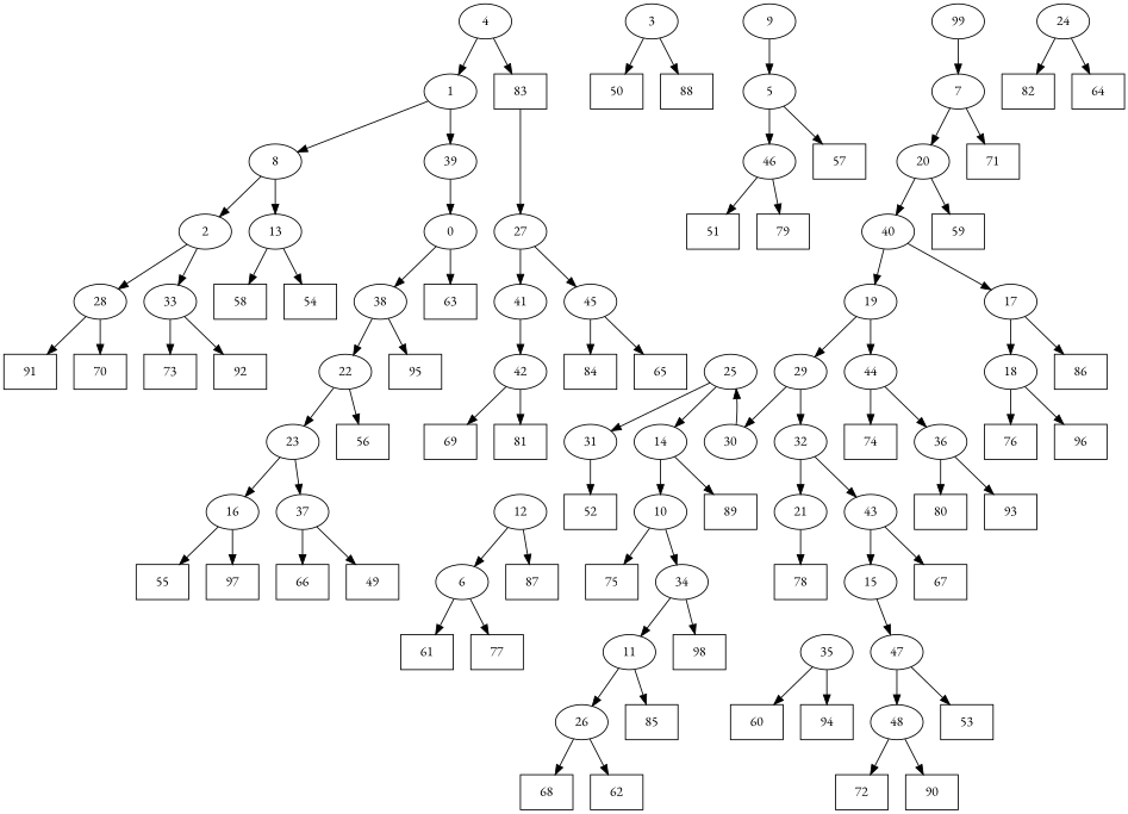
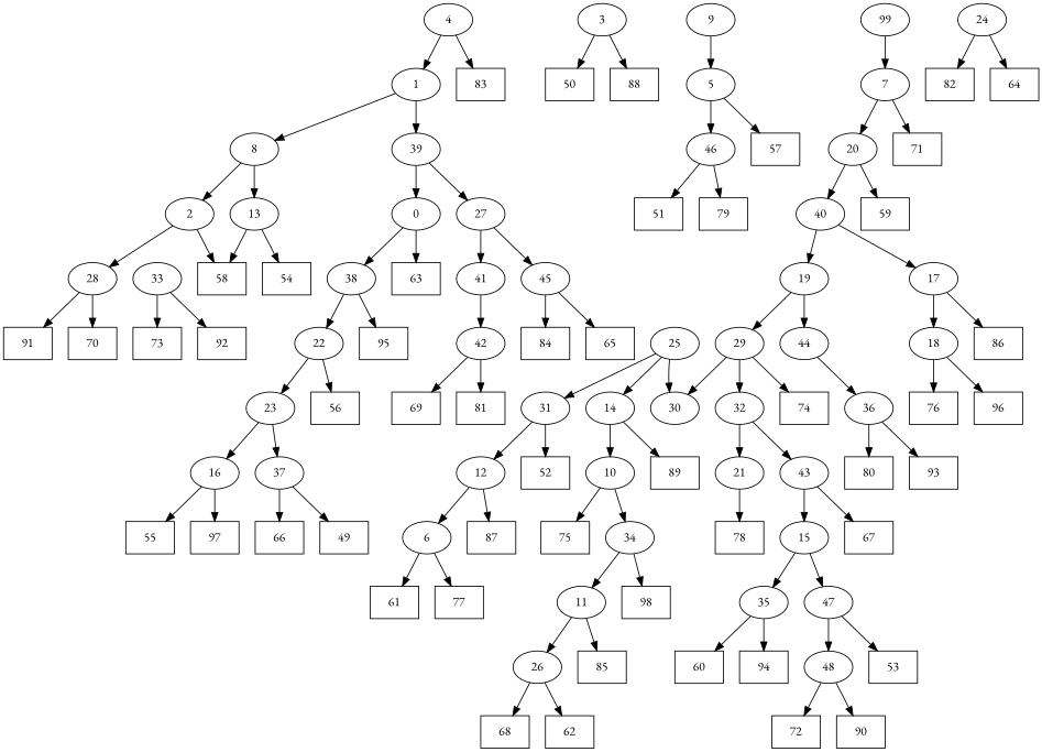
  digraph {
    fontname="EB Garamond"
    node [fontname="EB Garamond"]
    edge [fontname="EB Garamond"]
    n1 [label=0]
    n2 [label=38]
    n3 [label=63 shape=box]
    n4 [label=22]
    n5 [label=95 shape=box]
    n6 [label=1]
    n7 [label=8]
    n8 [label=39]
    n9 [label=2]
    n10 [label=13]
    n11 [label=27]
    n12 [label=28]
    n13 [label=33]
    n14 [label=91 shape=box]
    n15 [label=70 shape=box]
    n16 [label=73 shape=box]
    n17 [label=92 shape=box]
    n18 [label=3]
    n19 [label=50 shape=box]
    n20 [label=88 shape=box]
    n21 [label=4]
    n22 [label=83 shape=box]
    n23 [label=5]
    n24 [label=46]
    n25 [label=57 shape=box]
    n26 [label=51 shape=box]
    n27 [label=79 shape=box]
    n28 [label=6]
    n29 [label=61 shape=box]
    n30 [label=77 shape=box]
    n31 [label=7]
    n32 [label=20]
    n33 [label=71 shape=box]
    n34 [label=40]
    n35 [label=59 shape=box]
    n36 [label=58 shape=box]
    n37 [label=54 shape=box]
    n38 [label=9]
    n39 [label=24]
    n40 [label=82 shape=box]
    n41 [label=64 shape=box]
    n42 [label=10]
    n43 [label=34]
    n44 [label=75 shape=box]
    n45 [label=11]
    n46 [label=98 shape=box]
    n47 [label=26]
    n48 [label=85 shape=box]
    n49 [label=68 shape=box]
    n50 [label=62 shape=box]
    n51 [label=12]
    n52 [label=87 shape=box]
    n53 [label=14]
    n54 [label=89 shape=box]
    n55 [label=15]
    n56 [label=35]
    n57 [label=47]
    n58 [label=60 shape=box]
    n59 [label=94 shape=box]
    n60 [label=48]
    n61 [label=53 shape=box]
    n62 [label=16]
    n63 [label=55 shape=box]
    n64 [label=97 shape=box]
    n65 [label=17]
    n66 [label=18]
    n67 [label=86 shape=box]
    n68 [label=76 shape=box]
    n69 [label=96 shape=box]
    n70 [label=19]
    n71 [label=29]
    n72 [label=44]
    n73 [label=30]
    n74 [label=32]
    n75 [label=36]
    n76 [label=74 shape=box]
    n77 [label=21]
    n78 [label=78 shape=box]
    n79 [label=23]
    n80 [label=56 shape=box]
    n81 [label=37]
    n82 [label=66 shape=box]
    n83 [label=49 shape=box]
    n84 [label=25]
    n85 [label=31]
    n86 [label=52 shape=box]
    n87 [label=41]
    n88 [label=45]
    n89 [label=42]
    n90 [label=84 shape=box]
    n91 [label=65 shape=box]
    n92 [label=43]
    n93 [label=67 shape=box]
    n94 [label=80 shape=box]
    n95 [label=93 shape=box]
    n96 [label=69 shape=box]
    n97 [label=81 shape=box]
    n98 [label=72 shape=box]
    n99 [label=90 shape=box]
    n100 [label=99]
    n1 -> n2
    n1 -> n3
    n2 -> n4
    n2 -> n5
    n4 -> n79
    n4 -> n80
    n6 -> n7
    n6 -> n8
    n7 -> n9
    n7 -> n10
    n8 -> n1
-   n22 -> n11
+   n8 -> n11
    n9 -> n12
-   n9 -> n13
+   n9 -> n36
    n10 -> n36
    n10 -> n37
    n11 -> n87
    n11 -> n88
    n12 -> n14
    n12 -> n15
    n13 -> n16
    n13 -> n17
    n18 -> n19
    n18 -> n20
    n21 -> n6
    n21 -> n22
    n23 -> n24
    n23 -> n25
    n24 -> n26
    n24 -> n27
    n28 -> n29
    n28 -> n30
    n31 -> n32
    n31 -> n33
    n32 -> n34
    n32 -> n35
    n34 -> n65
    n34 -> n70
    n38 -> n23
    n39 -> n40
    n39 -> n41
    n42 -> n43
    n42 -> n44
    n43 -> n45
    n43 -> n46
    n45 -> n47
    n45 -> n48
    n47 -> n49
    n47 -> n50
    n51 -> n28
    n51 -> n52
    n53 -> n42
    n53 -> n54
+   n55 -> n56
    n55 -> n57
    n56 -> n58
    n56 -> n59
    n57 -> n60
    n57 -> n61
    n60 -> n98
    n60 -> n99
    n62 -> n63
    n62 -> n64
    n65 -> n66
    n65 -> n67
    n66 -> n68
    n66 -> n69
    n70 -> n71
    n70 -> n72
    n71 -> n73
    n71 -> n74
    n72 -> n75
-   n72 -> n76
-   n73 -> n84
+   n71 -> n76
+   n84 -> n73
    n74 -> n77
    n74 -> n92
    n75 -> n94
    n75 -> n95
    n77 -> n78
    n79 -> n62
    n79 -> n81
    n81 -> n82
    n81 -> n83
    n84 -> n53
    n84 -> n85
+   n85 -> n51
    n85 -> n86
    n87 -> n89
    n88 -> n90
    n88 -> n91
    n89 -> n96
    n89 -> n97
    n92 -> n55
    n92 -> n93
    n100 -> n31
  }
